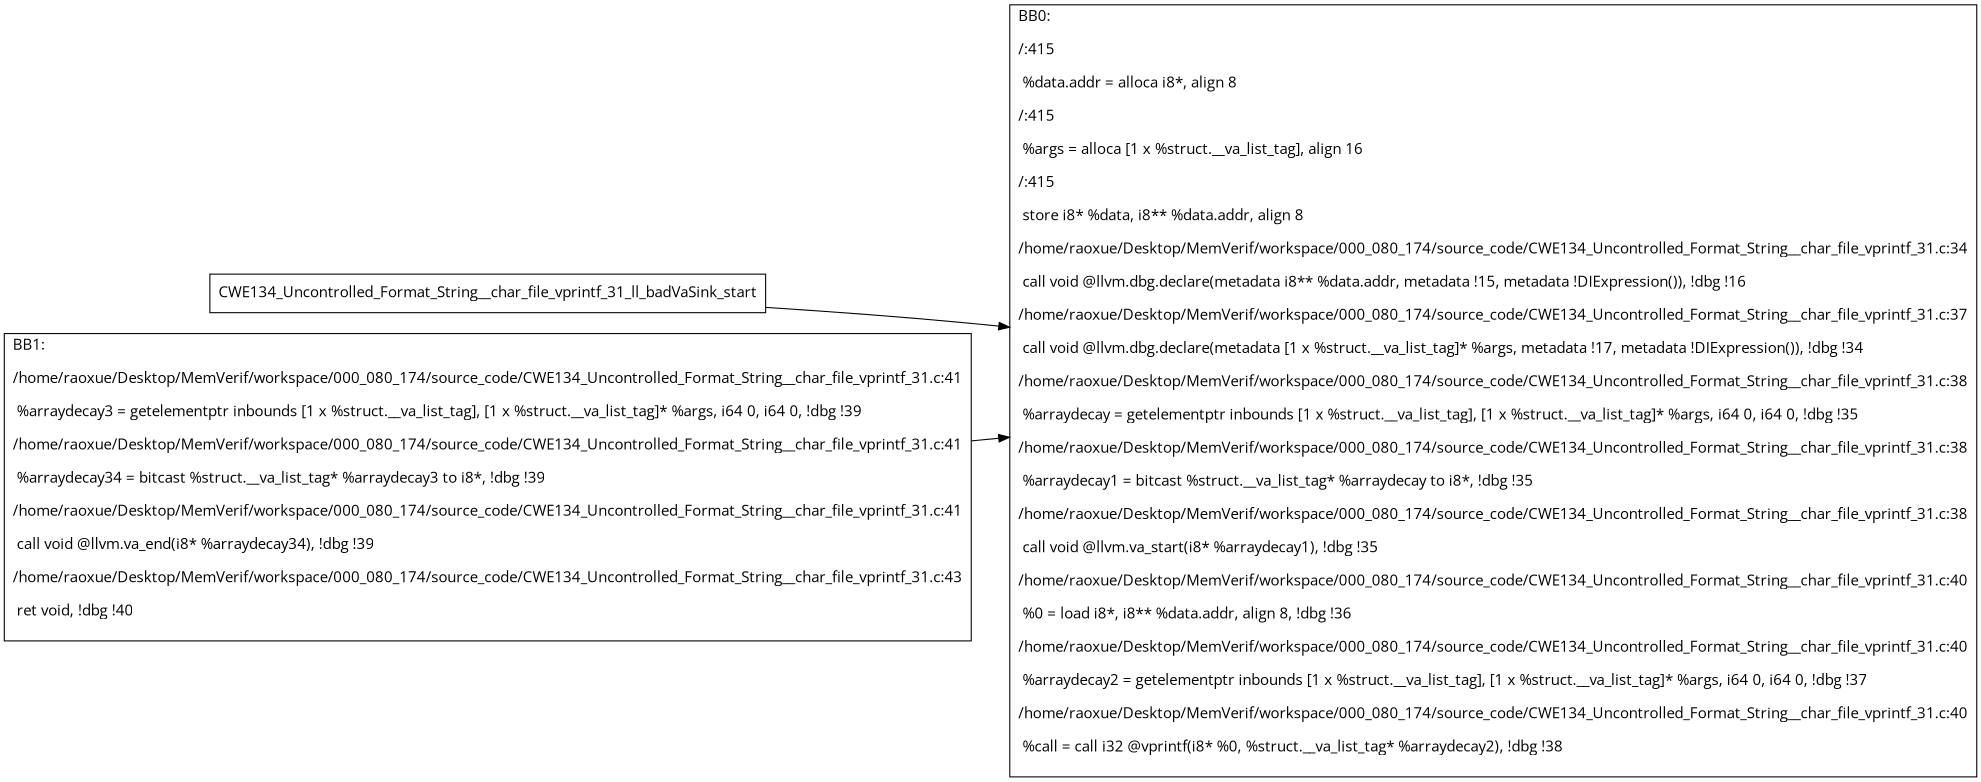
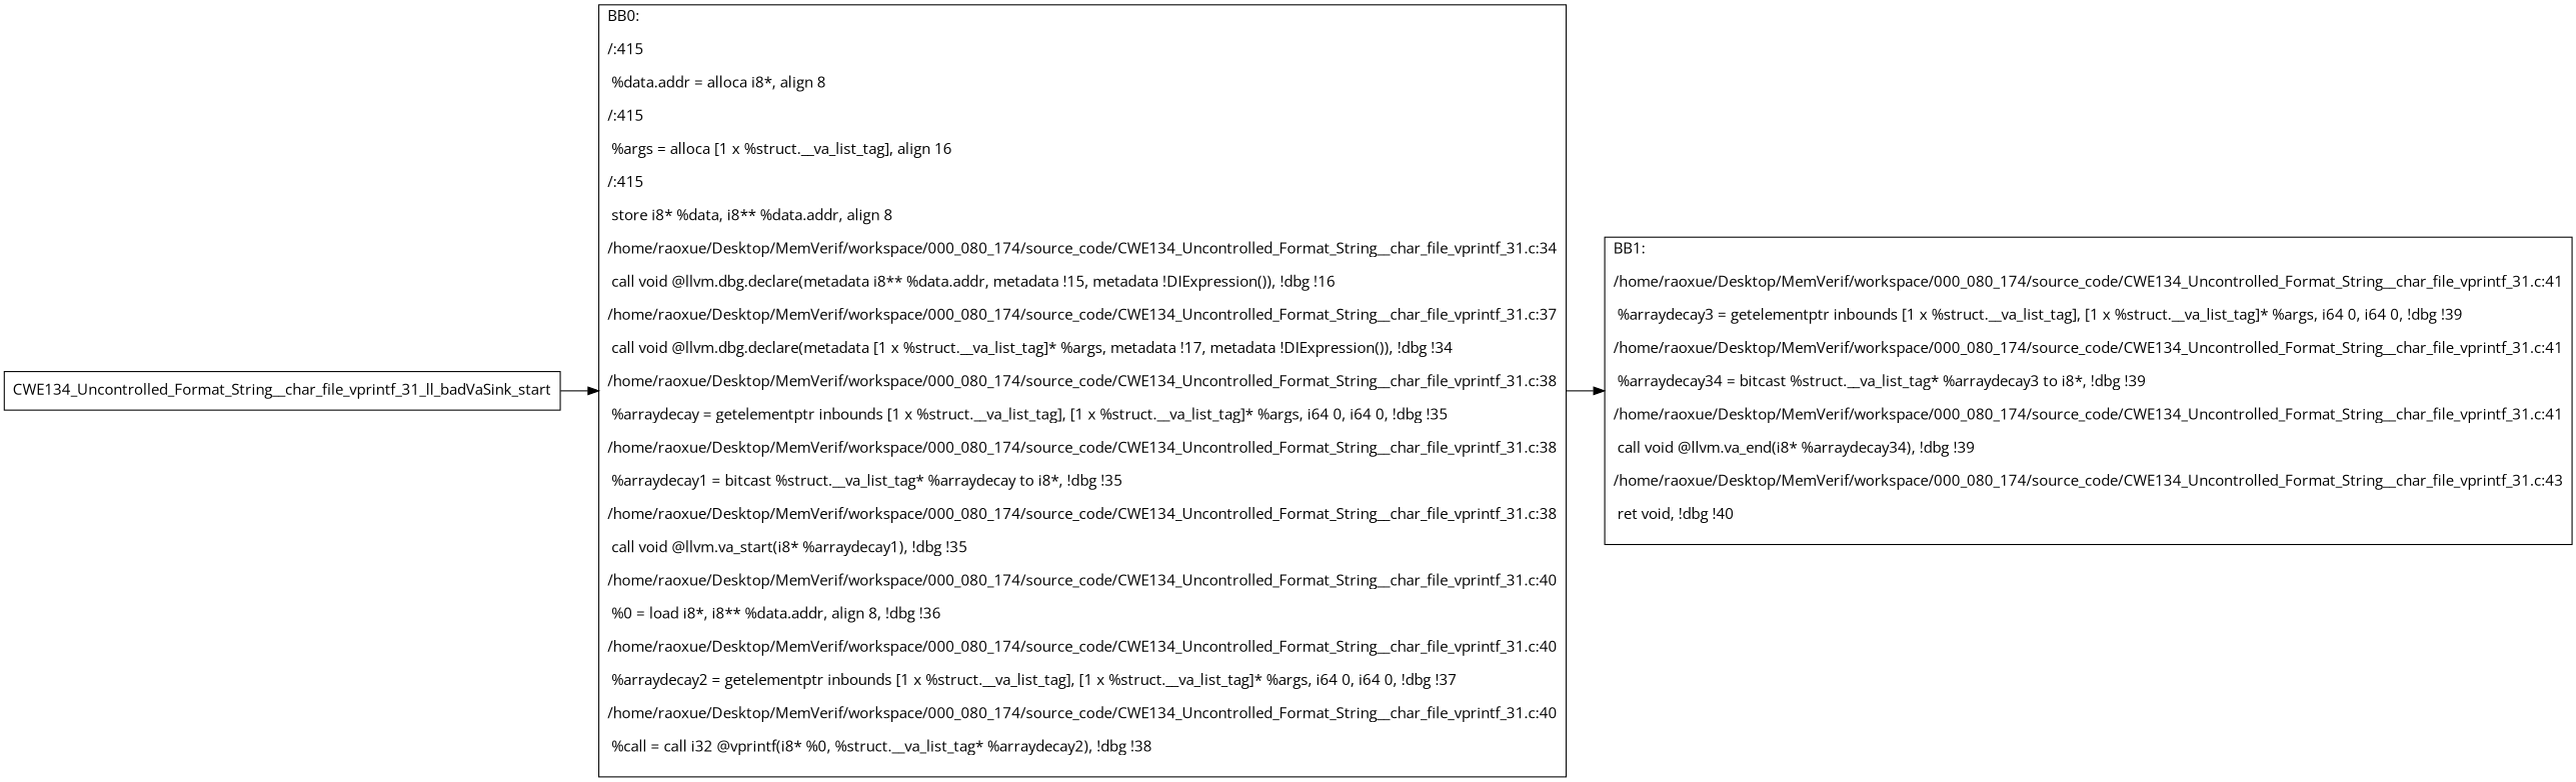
  digraph {
    rankdir=LR
    fontname="Open Sans"
    node [shape=record fontname="Open Sans"]
    edge [fontname="Open Sans"]
    n1 [label="{CWE134_Uncontrolled_Format_String__char_file_vprintf_31_ll_badVaSink_start}"]
    n2 [label="{BB0:\l\l/:415\l\n  %data.addr = alloca i8*, align 8\l\n/:415\l\n  %args = alloca [1 x %struct.__va_list_tag], align 16\l\n/:415\l\n  store i8* %data, i8** %data.addr, align 8\l\n/home/raoxue/Desktop/MemVerif/workspace/000_080_174/source_code/CWE134_Uncontrolled_Format_String__char_file_vprintf_31.c:34\l\n  call void @llvm.dbg.declare(metadata i8** %data.addr, metadata !15, metadata !DIExpression()), !dbg !16\l\n/home/raoxue/Desktop/MemVerif/workspace/000_080_174/source_code/CWE134_Uncontrolled_Format_String__char_file_vprintf_31.c:37\l\n  call void @llvm.dbg.declare(metadata [1 x %struct.__va_list_tag]* %args, metadata !17, metadata !DIExpression()), !dbg !34\l\n/home/raoxue/Desktop/MemVerif/workspace/000_080_174/source_code/CWE134_Uncontrolled_Format_String__char_file_vprintf_31.c:38\l\n  %arraydecay = getelementptr inbounds [1 x %struct.__va_list_tag], [1 x %struct.__va_list_tag]* %args, i64 0, i64 0, !dbg !35\l\n/home/raoxue/Desktop/MemVerif/workspace/000_080_174/source_code/CWE134_Uncontrolled_Format_String__char_file_vprintf_31.c:38\l\n  %arraydecay1 = bitcast %struct.__va_list_tag* %arraydecay to i8*, !dbg !35\l\n/home/raoxue/Desktop/MemVerif/workspace/000_080_174/source_code/CWE134_Uncontrolled_Format_String__char_file_vprintf_31.c:38\l\n  call void @llvm.va_start(i8* %arraydecay1), !dbg !35\l\n/home/raoxue/Desktop/MemVerif/workspace/000_080_174/source_code/CWE134_Uncontrolled_Format_String__char_file_vprintf_31.c:40\l\n  %0 = load i8*, i8** %data.addr, align 8, !dbg !36\l\n/home/raoxue/Desktop/MemVerif/workspace/000_080_174/source_code/CWE134_Uncontrolled_Format_String__char_file_vprintf_31.c:40\l\n  %arraydecay2 = getelementptr inbounds [1 x %struct.__va_list_tag], [1 x %struct.__va_list_tag]* %args, i64 0, i64 0, !dbg !37\l\n/home/raoxue/Desktop/MemVerif/workspace/000_080_174/source_code/CWE134_Uncontrolled_Format_String__char_file_vprintf_31.c:40\l\n  %call = call i32 @vprintf(i8* %0, %struct.__va_list_tag* %arraydecay2), !dbg !38\l\n}"]
    n3 [label="{BB1:\l\l/home/raoxue/Desktop/MemVerif/workspace/000_080_174/source_code/CWE134_Uncontrolled_Format_String__char_file_vprintf_31.c:41\l\n  %arraydecay3 = getelementptr inbounds [1 x %struct.__va_list_tag], [1 x %struct.__va_list_tag]* %args, i64 0, i64 0, !dbg !39\l\n/home/raoxue/Desktop/MemVerif/workspace/000_080_174/source_code/CWE134_Uncontrolled_Format_String__char_file_vprintf_31.c:41\l\n  %arraydecay34 = bitcast %struct.__va_list_tag* %arraydecay3 to i8*, !dbg !39\l\n/home/raoxue/Desktop/MemVerif/workspace/000_080_174/source_code/CWE134_Uncontrolled_Format_String__char_file_vprintf_31.c:41\l\n  call void @llvm.va_end(i8* %arraydecay34), !dbg !39\l\n/home/raoxue/Desktop/MemVerif/workspace/000_080_174/source_code/CWE134_Uncontrolled_Format_String__char_file_vprintf_31.c:43\l\n  ret void, !dbg !40\l\n}"]
    n1 -> n2
-   n3 -> n2
+   n2 -> n3
  }
